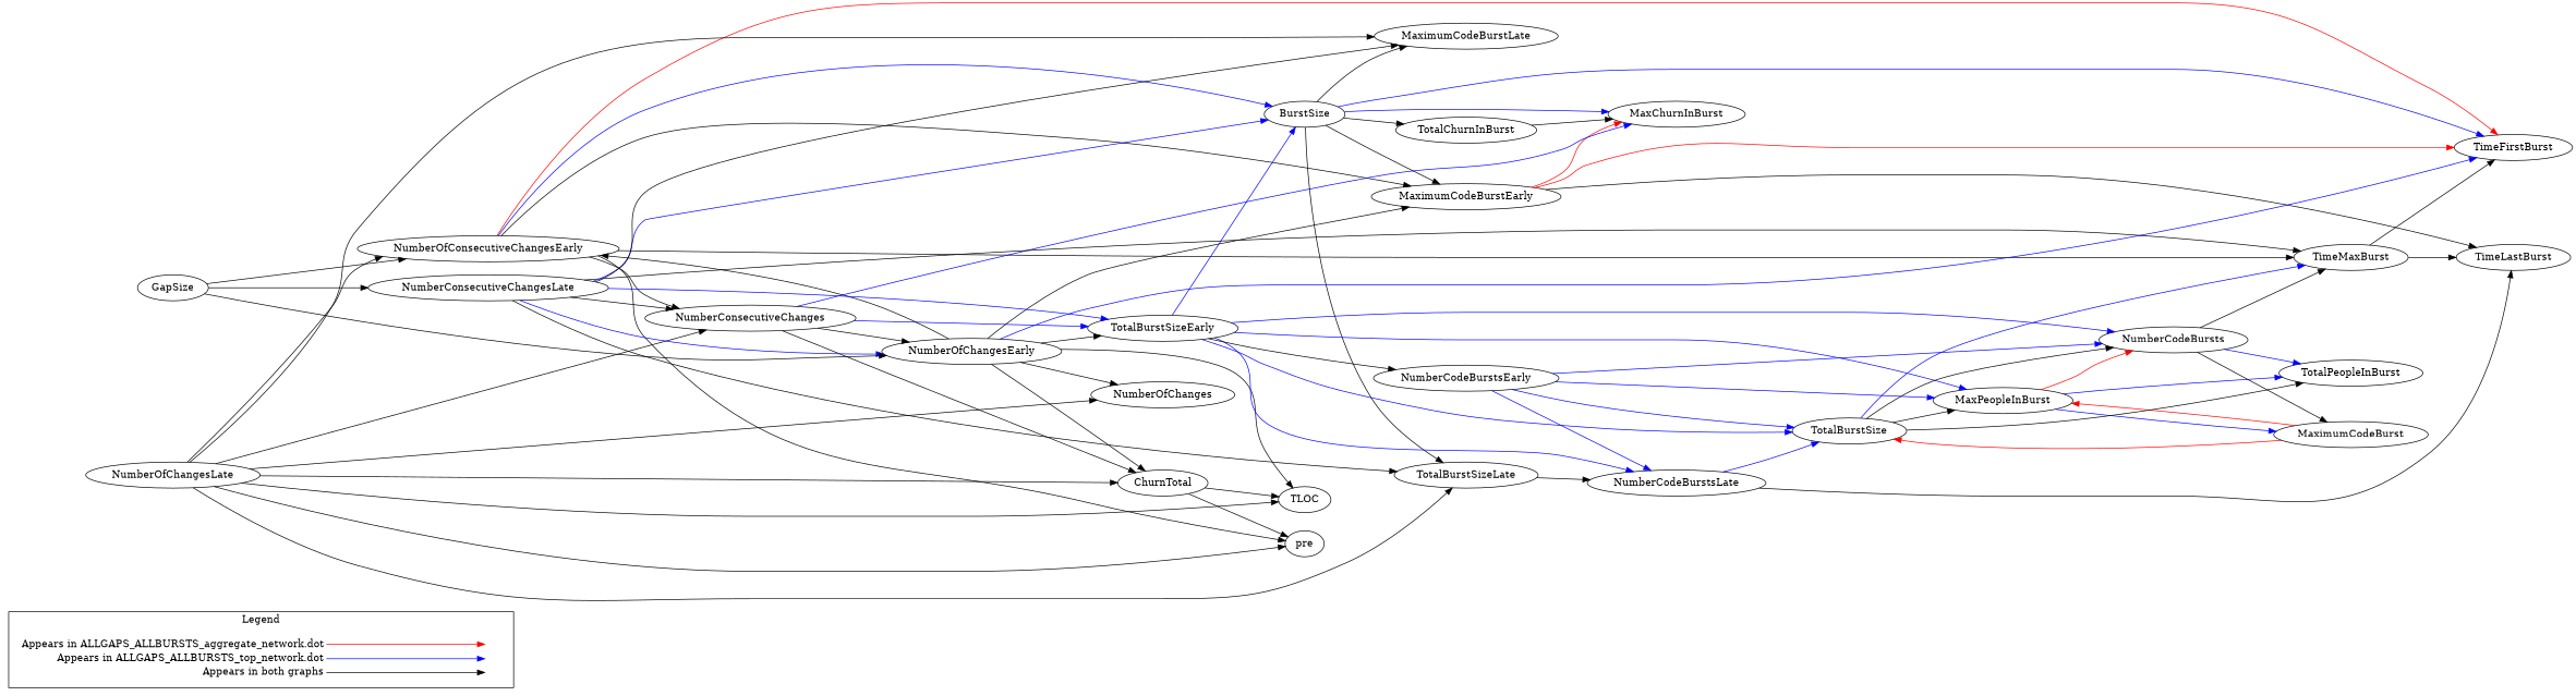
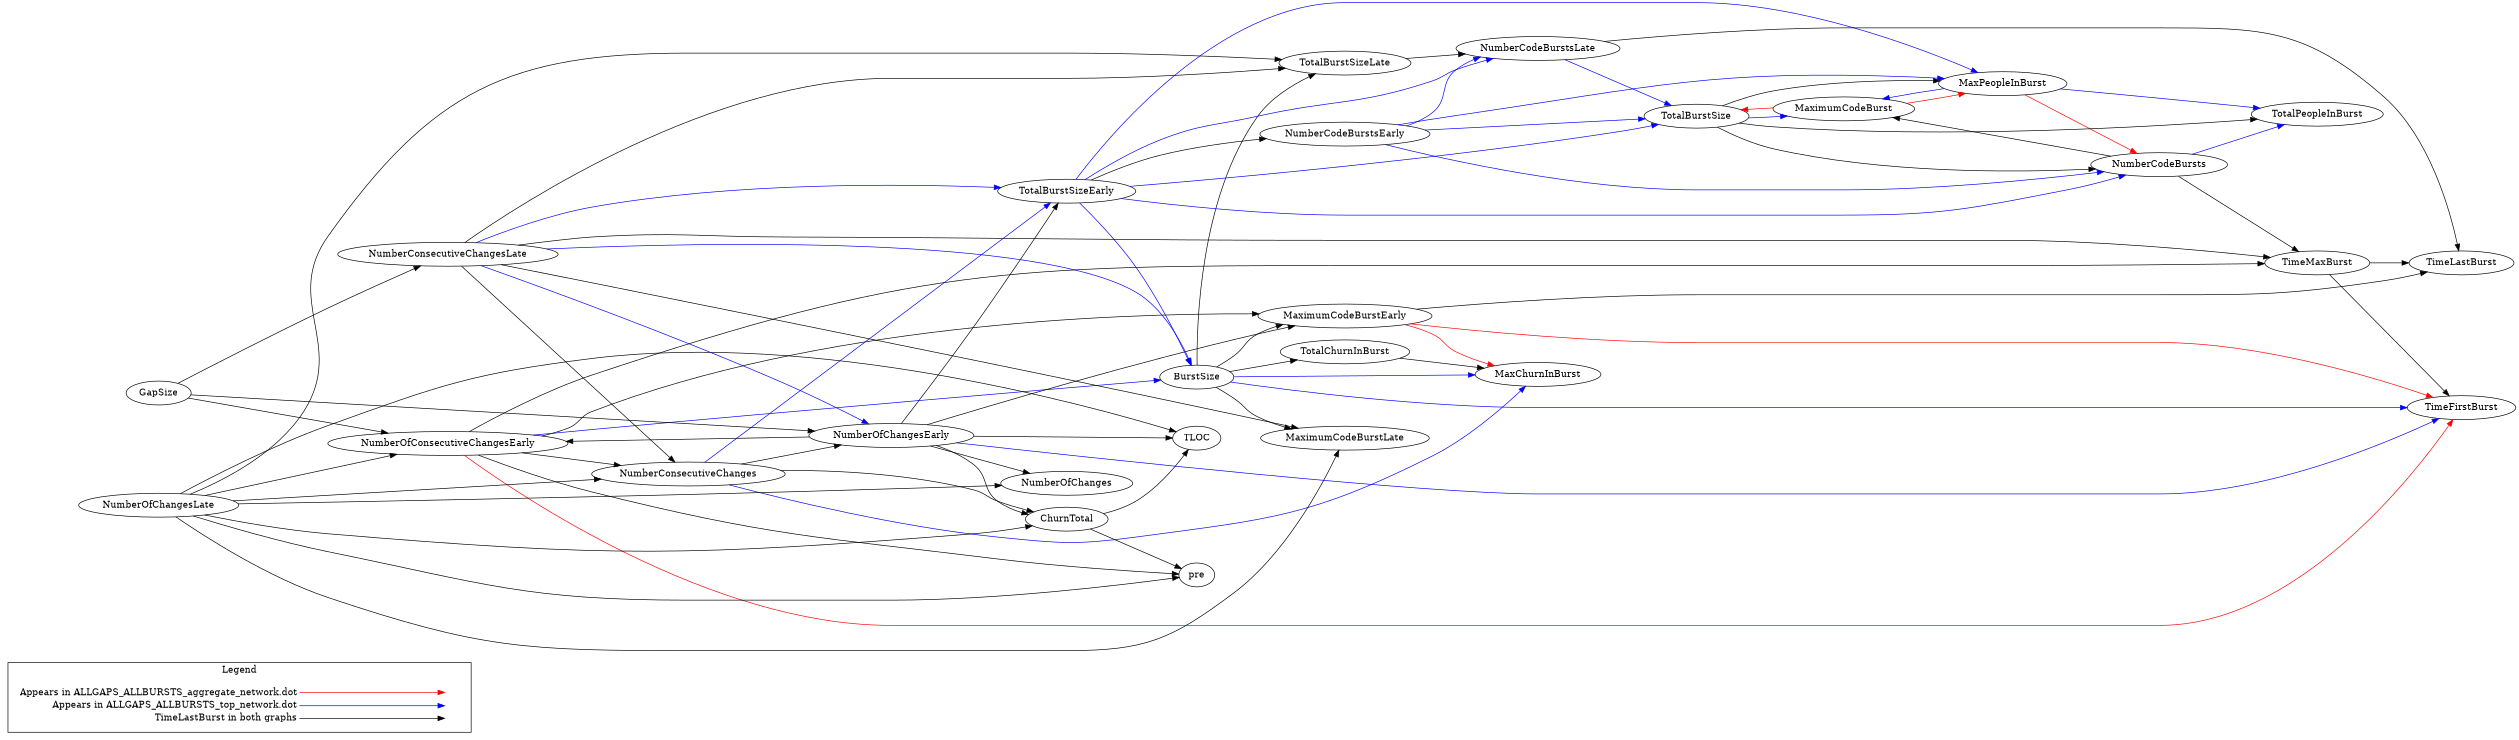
  digraph {
    rankdir=LR
    edge [color=black]
-   n1 [label=<<table border="0" cellpadding="2" cellspacing="0" cellborder="0">       <tr><td align="right" port="i1">Appears in ALLGAPS_ALLBURSTS_aggregate_network.dot</td></tr>       <tr><td align="right" port="i2">Appears in ALLGAPS_ALLBURSTS_top_network.dot</td></tr>       <tr><td align="right" port="i3">Appears in both graphs</td></tr>       </table>> shape=plaintext]
+   n1 [label=<<table border="0" cellpadding="2" cellspacing="0" cellborder="0">       <tr><td align="right" port="i1">Appears in ALLGAPS_ALLBURSTS_aggregate_network.dot</td></tr>       <tr><td align="right" port="i2">Appears in ALLGAPS_ALLBURSTS_top_network.dot</td></tr>       <tr><td align="right" port="i3">TimeLastBurst in both graphs</td></tr>       </table>> shape=plaintext]
    n2 [label=<<table border="0" cellpadding="2" cellspacing="0" cellborder="0">       <tr><td port="i1">&nbsp;</td></tr>       <tr><td port="i2">&nbsp;</td></tr>       <tr><td port="i3">&nbsp;</td></tr>       </table>> shape=plaintext]
    NumberOfConsecutiveChangesEarly
    TimeFirstBurst
    MaximumCodeBurstEarly
    NumberConsecutiveChanges
    TimeMaxBurst
    pre
    BurstSize
    MaxChurnInBurst
    TimeLastBurst
    NumberOfChangesEarly
    ChurnTotal
    TotalBurstSizeEarly
    MaximumCodeBurstLate
    TotalBurstSizeLate
    TotalChurnInBurst
    MaximumCodeBurst
    MaxPeopleInBurst
    TotalBurstSize
    NumberCodeBursts
    TotalPeopleInBurst
    NumberOfChangesLate
    NumberOfChanges
    TLOC
    NumberConsecutiveChangesLate
    NumberCodeBurstsLate
    NumberCodeBurstsEarly
    GapSize
    subgraph cluster_1 {
      label=Legend
      n1
      n2
    }
    n1 -> n2 [color=red headport="i1:w" tailport="i1:e"]
    n1 -> n2 [color=blue headport="i2:w" tailport="i2:e"]
    n1 -> n2 [headport="i3:w" tailport="i3:e"]
    NumberOfConsecutiveChangesEarly -> TimeFirstBurst [color=red]
    NumberOfConsecutiveChangesEarly -> MaximumCodeBurstEarly
    NumberOfConsecutiveChangesEarly -> NumberConsecutiveChanges
    NumberOfConsecutiveChangesEarly -> TimeMaxBurst
    NumberOfConsecutiveChangesEarly -> pre
    NumberOfConsecutiveChangesEarly -> BurstSize [color=blue]
    MaximumCodeBurstEarly -> TimeFirstBurst [color=red]
    MaximumCodeBurstEarly -> MaxChurnInBurst [color=red]
    MaximumCodeBurstEarly -> TimeLastBurst
    NumberConsecutiveChanges -> MaxChurnInBurst [color=blue]
    NumberConsecutiveChanges -> NumberOfChangesEarly
    NumberConsecutiveChanges -> ChurnTotal
    NumberConsecutiveChanges -> TotalBurstSizeEarly [color=blue]
    TimeMaxBurst -> TimeFirstBurst
    TimeMaxBurst -> TimeLastBurst
    BurstSize -> TimeFirstBurst [color=blue]
    BurstSize -> MaximumCodeBurstEarly
    BurstSize -> MaxChurnInBurst [color=blue]
    BurstSize -> MaximumCodeBurstLate
    BurstSize -> TotalBurstSizeLate
    BurstSize -> TotalChurnInBurst
    NumberOfChangesEarly -> NumberOfConsecutiveChangesEarly
    NumberOfChangesEarly -> TimeFirstBurst [color=blue]
    NumberOfChangesEarly -> MaximumCodeBurstEarly
    NumberOfChangesEarly -> ChurnTotal
    NumberOfChangesEarly -> TotalBurstSizeEarly
    NumberOfChangesEarly -> NumberOfChanges
    NumberOfChangesEarly -> TLOC
    ChurnTotal -> pre
    ChurnTotal -> TLOC
    TotalBurstSizeEarly -> BurstSize [color=blue]
    TotalBurstSizeEarly -> MaxPeopleInBurst [color=blue]
    TotalBurstSizeEarly -> TotalBurstSize [color=blue]
    TotalBurstSizeEarly -> NumberCodeBursts [color=blue]
    TotalBurstSizeEarly -> NumberCodeBurstsLate [color=blue]
    TotalBurstSizeEarly -> NumberCodeBurstsEarly
    TotalBurstSizeLate -> NumberCodeBurstsLate
    TotalChurnInBurst -> MaxChurnInBurst
    MaximumCodeBurst -> MaxPeopleInBurst [color=red]
    MaximumCodeBurst -> TotalBurstSize [color=red]
    MaxPeopleInBurst -> MaximumCodeBurst [color=blue]
    MaxPeopleInBurst -> NumberCodeBursts [color=red]
    MaxPeopleInBurst -> TotalPeopleInBurst [color=blue]
-   TotalBurstSize -> TimeMaxBurst [color=blue]
+   TotalBurstSize -> MaximumCodeBurst [color=blue]
    TotalBurstSize -> MaxPeopleInBurst
    TotalBurstSize -> NumberCodeBursts
    TotalBurstSize -> TotalPeopleInBurst
    NumberCodeBursts -> TimeMaxBurst
    NumberCodeBursts -> MaximumCodeBurst
    NumberCodeBursts -> TotalPeopleInBurst [color=blue]
    NumberOfChangesLate -> NumberOfConsecutiveChangesEarly
    NumberOfChangesLate -> NumberConsecutiveChanges
    NumberOfChangesLate -> pre
    NumberOfChangesLate -> ChurnTotal
    NumberOfChangesLate -> MaximumCodeBurstLate
    NumberOfChangesLate -> TotalBurstSizeLate
    NumberOfChangesLate -> NumberOfChanges
    NumberOfChangesLate -> TLOC
    NumberConsecutiveChangesLate -> NumberConsecutiveChanges
    NumberConsecutiveChangesLate -> TimeMaxBurst
    NumberConsecutiveChangesLate -> BurstSize [color=blue]
    NumberConsecutiveChangesLate -> NumberOfChangesEarly [color=blue]
    NumberConsecutiveChangesLate -> TotalBurstSizeEarly [color=blue]
    NumberConsecutiveChangesLate -> MaximumCodeBurstLate
    NumberConsecutiveChangesLate -> TotalBurstSizeLate
    NumberCodeBurstsLate -> TimeLastBurst
    NumberCodeBurstsLate -> TotalBurstSize [color=blue]
    NumberCodeBurstsEarly -> MaxPeopleInBurst [color=blue]
    NumberCodeBurstsEarly -> TotalBurstSize [color=blue]
    NumberCodeBurstsEarly -> NumberCodeBursts [color=blue]
    NumberCodeBurstsEarly -> NumberCodeBurstsLate [color=blue]
    GapSize -> NumberOfConsecutiveChangesEarly
    GapSize -> NumberOfChangesEarly
    GapSize -> NumberConsecutiveChangesLate
  }
